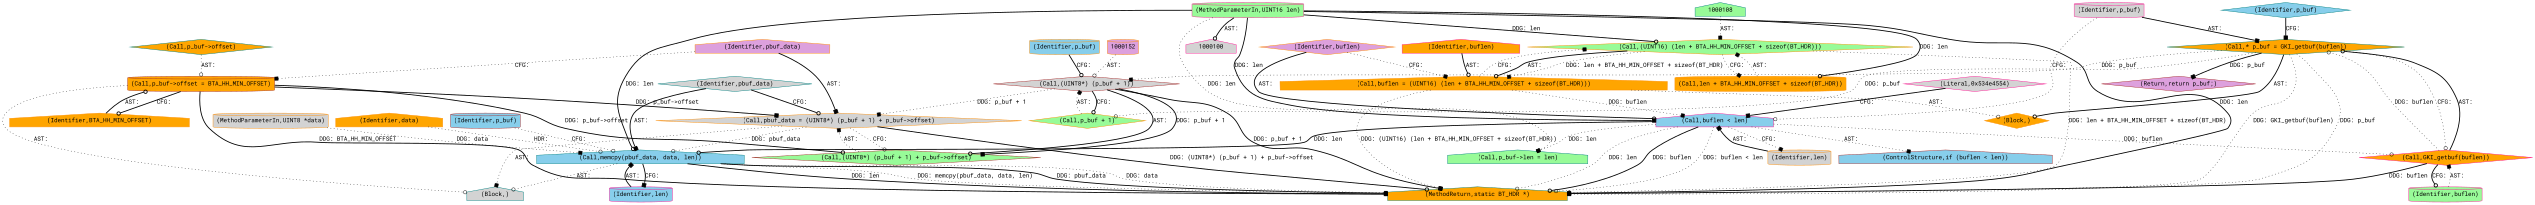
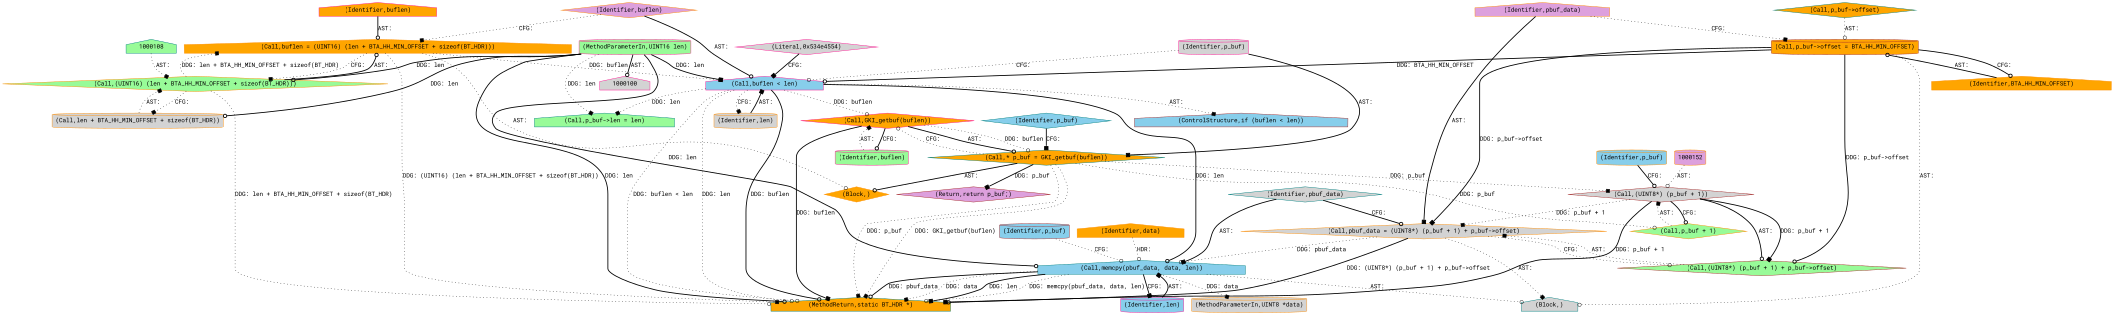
  digraph {
    fontname="Roboto Mono"
    node [color=darkorange fillcolor=orange fontname="Roboto Mono" shape=diamond style=filled]
    edge [arrowhead=odot fontname="Roboto Mono" style=dotted]
    n1 [fillcolor=lightgrey label="(Call,pbuf_data = (UINT8*) (p_buf + 1) + p_buf->offset)"]
    n2 [color=teal fillcolor=skyblue label="(Call,memcpy(pbuf_data, data, len))" shape=house]
    n3 [color=teal label="(MethodReturn,static BT_HDR *)" shape=house]
    n4 [color=teal fillcolor=lightgrey label="(Block,)" shape=house]
    n5 [color=brown fillcolor=palegreen label="(Call,(UINT8*) (p_buf + 1) + p_buf->offset)"]
    n6 [color=deeppink fillcolor=skyblue label="(Identifier,len)" shape=cylinder]
    n7 [color=brown fillcolor=lightgrey label="(Call,(UINT8*) (p_buf + 1))"]
    n8 [fillcolor=palegreen label="(Call,p_buf + 1)"]
    n9 [color=teal label="(Call,* p_buf = GKI_getbuf(buflen))"]
    n10 [color=deeppink label="(Call,GKI_getbuf(buflen))"]
    n11 [label="(Block,)"]
    n12 [color=brown fillcolor=plum label="(Return,return p_buf;)"]
    n13 [color=deeppink fillcolor=palegreen label="(Identifier,buflen)" shape=cylinder]
    n14 [color=deeppink fillcolor=skyblue label="(Call,buflen < len)" shape=house]
    n15 [fillcolor=lightgrey label="(Identifier,len)" shape=cylinder]
    n16 [color=teal fillcolor=palegreen label="(Call,p_buf->len = len)" shape=house]
    n17 [color=brown fillcolor=skyblue label="(ControlStructure,if (buflen < len))" shape=house]
    n18 [label="(Call,buflen = (UINT16) (len + BTA_HH_MIN_OFFSET + sizeof(BT_HDR)))" shape=house]
    n19 [fillcolor=palegreen label="(Call,(UINT16) (len + BTA_HH_MIN_OFFSET + sizeof(BT_HDR)))"]
-   n20 [label="(Call,len + BTA_HH_MIN_OFFSET + sizeof(BT_HDR))" shape=cylinder]
+   n20 [fillcolor=lightgrey label="(Call,len + BTA_HH_MIN_OFFSET + sizeof(BT_HDR))" shape=cylinder]
    n21 [color=deeppink fillcolor=palegreen label="(MethodParameterIn,UINT16 len)" shape=cylinder]
    1000100 [color=deeppink fillcolor=lightgrey shape=house]
    n23 [color=brown label="(Call,p_buf->offset = BTA_HH_MIN_OFFSET)" shape=cylinder]
    n24 [label="(Identifier,BTA_HH_MIN_OFFSET)" shape=house]
    n25 [fillcolor=skyblue label="(Identifier,p_buf)" shape=cylinder]
    n26 [fillcolor=plum label="(Identifier,buflen)"]
    n27 [label="(Identifier,data)" shape=house]
    n28 [color=brown fillcolor=skyblue label="(Identifier,p_buf)" shape=cylinder]
    n29 [color=teal fillcolor=lightgrey label="(Identifier,pbuf_data)"]
    n30 [color=teal fillcolor=skyblue label="(Identifier,p_buf)"]
    n31 [color=deeppink fillcolor=lightgrey label="(Identifier,p_buf)" shape=cylinder]
    n32 [color=deeppink label="(Identifier,buflen)" shape=house]
    n33 [fillcolor=lightgrey label="(MethodParameterIn,UINT8 *data)" shape=cylinder]
    n34 [fillcolor=plum label="(Identifier,pbuf_data)" shape=house]
    n35 [color=deeppink fillcolor=lightgrey label="(Literal,0x534e4554)"]
    n36 [color=teal label="(Call,p_buf->offset)"]
    1000152 [fillcolor=plum shape=cylinder]
    1000108 [color=teal fillcolor=palegreen shape=house]
    n1 -> n2 [label="DDG: pbuf_data"]
    n1 -> n3 [label="DDG: (UINT8*) (p_buf + 1) + p_buf->offset" style=bold]
    n1 -> n4 [arrowhead=box label="AST: "]
    n1 -> n5 [label="CFG: "]
    n2 -> n3 [arrowhead=box label="DDG: len" style=bold]
    n2 -> n3 [label="DDG: memcpy(pbuf_data, data, len)"]
    n2 -> n3 [label="DDG: pbuf_data" style=bold]
    n2 -> n3 [arrowhead=box label="DDG: data"]
    n2 -> n4 [label="AST: "]
    n2 -> n6 [arrowhead=box label="CFG: " style=bold]
    n5 -> n1 [arrowhead=box label="AST: "]
    n6 -> n2 [arrowhead=box label="AST: " style=bold]
    n7 -> n1 [arrowhead=box label="DDG: p_buf + 1"]
    n7 -> n3 [arrowhead=box label="DDG: p_buf + 1" style=bold]
    n7 -> n5 [label="AST: " style=bold]
    n7 -> n5 [arrowhead=box label="DDG: p_buf + 1" style=bold]
    n7 -> n8 [label="CFG: " style=bold]
    n8 -> n7 [arrowhead=box label="AST: "]
    n9 -> n3 [arrowhead=box label="DDG: p_buf"]
    n9 -> n3 [arrowhead=box label="DDG: GKI_getbuf(buflen)"]
    n9 -> n7 [arrowhead=box label="DDG: p_buf"]
    n9 -> n8 [label="DDG: p_buf"]
    n9 -> n10 [label="CFG: "]
    n9 -> n11 [label="AST: " style=bold]
    n9 -> n12 [arrowhead=box label="DDG: p_buf" style=bold]
    n10 -> n3 [arrowhead=box label="DDG: buflen" style=bold]
    n10 -> n9 [label="AST: " style=bold]
    n10 -> n9 [label="DDG: buflen"]
    n10 -> n13 [label="CFG: " style=bold]
    n13 -> n10 [arrowhead=box label="AST: "]
    n14 -> n2 [label="DDG: len" style=bold]
    n14 -> n3 [label="DDG: len"]
    n14 -> n3 [label="DDG: buflen" style=bold]
    n14 -> n3 [label="DDG: buflen < len"]
    n14 -> n10 [label="DDG: buflen"]
    n14 -> n15 [arrowhead=box label="CFG: "]
    n14 -> n16 [arrowhead=box label="DDG: len"]
    n14 -> n17 [arrowhead=box label="AST: "]
    n15 -> n14 [arrowhead=box label="AST: " style=bold]
    n18 -> n3 [arrowhead=box label="DDG: (UINT16) (len + BTA_HH_MIN_OFFSET + sizeof(BT_HDR))"]
    n18 -> n11 [label="AST: "]
    n18 -> n14 [arrowhead=box label="DDG: buflen"]
    n18 -> n19 [arrowhead=box label="CFG: "]
    n19 -> n3 [label="DDG: len + BTA_HH_MIN_OFFSET + sizeof(BT_HDR)"]
    n19 -> n18 [label="AST: " style=bold]
    n19 -> n18 [arrowhead=box label="DDG: len + BTA_HH_MIN_OFFSET + sizeof(BT_HDR)"]
    n19 -> n20 [arrowhead=box label="CFG: "]
    n20 -> n19 [arrowhead=box label="AST: "]
    n21 -> n2 [label="DDG: len" style=bold]
    n21 -> n3 [label="DDG: len" style=bold]
    n21 -> n14 [arrowhead=box label="DDG: len" style=bold]
    n21 -> n16 [arrowhead=box label="DDG: len"]
    n21 -> n19 [label="DDG: len" style=bold]
    n21 -> n20 [label="DDG: len" style=bold]
    n21 -> 1000100 [label="AST: " style=bold]
    n23 -> n1 [arrowhead=box label="DDG: p_buf->offset" style=bold]
-   n23 -> n3 [label="DDG: BTA_HH_MIN_OFFSET" style=bold]
+   n23 -> n14 [label="DDG: BTA_HH_MIN_OFFSET" style=bold]
    n23 -> n4 [label="AST: "]
    n23 -> n5 [label="DDG: p_buf->offset" style=bold]
    n23 -> n24 [label="CFG: " style=bold]
    n24 -> n23 [label="AST: " style=bold]
    n25 -> n7 [label="CFG: " style=bold]
    n26 -> n14 [label="AST: " style=bold]
    n26 -> n18 [arrowhead=box label="CFG: "]
    n27 -> n2 [label="HDR: "]
    n28 -> n2 [label="CFG: "]
    n29 -> n1 [label="CFG: " style=bold]
    n29 -> n2 [arrowhead=box label="AST: " style=bold]
    n30 -> n9 [arrowhead=box label="CFG: " style=bold]
    n31 -> n9 [arrowhead=box label="AST: " style=bold]
    n31 -> n14 [label="CFG: "]
    n32 -> n18 [label="AST: " style=bold]
-   n33 -> n2 [arrowhead=box label="DDG: data"]
+   n2 -> n33 [arrowhead=box label="DDG: data"]
    n34 -> n1 [arrowhead=box label="AST: " style=bold]
    n34 -> n23 [arrowhead=box label="CFG: "]
    n35 -> n14 [arrowhead=box label="CFG: " style=bold]
    n36 -> n23 [label="AST: "]
    1000152 -> n7 [label="AST: "]
    1000108 -> n19 [arrowhead=box label="AST: "]
  }
